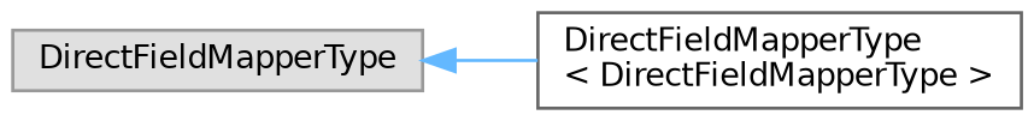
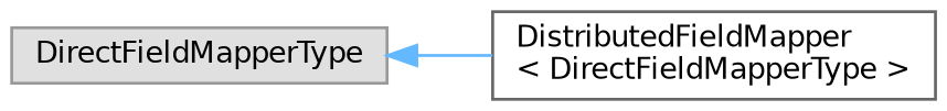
  digraph {
    rankdir=LR
    node [fontname=Helvetica fontsize=10 shape=box style=filled]
    n1 [color=grey60 fillcolor="#E0E0E0" height=0.2 label=DirectFieldMapperType width=0.4]
-   n2 [color=grey40 fillcolor=white height=0.2 label="DirectFieldMapperType\l\< DirectFieldMapperType \>" width=0.4]
+   n2 [color=grey40 fillcolor=white height=0.2 label="DistributedFieldMapper\l\< DirectFieldMapperType \>" width=0.4]
    n1 -> n2 [color=steelblue1 dir=back fontname=Helvetica fontsize=10 labelfontname=Helvetica labelfontsize=10 style=solid]
  }
